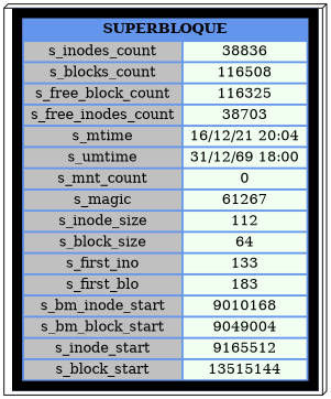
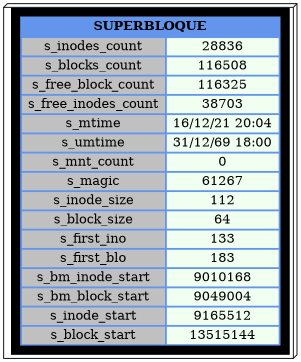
  digraph {
-   n1 [label=<   <table border='10' cellborder='0' cellspacing='2' bgcolor="cornflowerblue">    <tr> <td COLSPAN='2'> <b>SUPERBLOQUE</b> </td></tr>     <tr> <td bgcolor="gray"> s_inodes_count </td> <td bgcolor="#F0FFF0"> 38836 </td> </tr>     <tr> <td bgcolor="gray"> s_blocks_count </td> <td bgcolor="#F0FFF0"> 116508 </td> </tr>     <tr> <td bgcolor="gray"> s_free_block_count </td> <td bgcolor="#F0FFF0"> 116325 </td> </tr>     <tr> <td bgcolor="gray"> s_free_inodes_count </td> <td bgcolor="#F0FFF0"> 38703 </td> </tr>     <tr> <td bgcolor="gray"> s_mtime </td> <td bgcolor="#F0FFF0"> 16/12/21 20:04 </td></tr>     <tr> <td bgcolor="gray"> s_umtime </td> <td bgcolor="#F0FFF0"> 31/12/69 18:00 </td> </tr>     <tr> <td bgcolor="gray"> s_mnt_count </td> <td bgcolor="#F0FFF0"> 0 </td> </tr>     <tr> <td bgcolor="gray"> s_magic </td> <td bgcolor="#F0FFF0"> 61267 </td> </tr>     <tr> <td bgcolor="gray"> s_inode_size </td> <td bgcolor="#F0FFF0"> 112 </td> </tr>     <tr> <td bgcolor="gray"> s_block_size </td> <td bgcolor="#F0FFF0"> 64 </td> </tr>     <tr> <td bgcolor="gray"> s_first_ino </td> <td bgcolor="#F0FFF0"> 133 </td> </tr>     <tr> <td bgcolor="gray"> s_first_blo </td> <td bgcolor="#F0FFF0"> 183 </td> </tr>     <tr> <td bgcolor="gray"> s_bm_inode_start </td> <td bgcolor="#F0FFF0"> 9010168 </td></tr>     <tr> <td bgcolor="gray"> s_bm_block_start </td> <td bgcolor="#F0FFF0"> 9049004 </td> </tr>     <tr> <td bgcolor="gray"> s_inode_start </td> <td bgcolor="#F0FFF0"> 9165512 </td> </tr>     <tr> <td bgcolor="gray"> s_block_start </td> <td bgcolor="#F0FFF0"> 13515144 </td> </tr>    </table>> shape=box3d]
+   n1 [label=<   <table border='10' cellborder='0' cellspacing='2' bgcolor="cornflowerblue">    <tr> <td COLSPAN='2'> <b>SUPERBLOQUE</b> </td></tr>     <tr> <td bgcolor="gray"> s_inodes_count </td> <td bgcolor="#F0FFF0"> 28836 </td> </tr>     <tr> <td bgcolor="gray"> s_blocks_count </td> <td bgcolor="#F0FFF0"> 116508 </td> </tr>     <tr> <td bgcolor="gray"> s_free_block_count </td> <td bgcolor="#F0FFF0"> 116325 </td> </tr>     <tr> <td bgcolor="gray"> s_free_inodes_count </td> <td bgcolor="#F0FFF0"> 38703 </td> </tr>     <tr> <td bgcolor="gray"> s_mtime </td> <td bgcolor="#F0FFF0"> 16/12/21 20:04 </td></tr>     <tr> <td bgcolor="gray"> s_umtime </td> <td bgcolor="#F0FFF0"> 31/12/69 18:00 </td> </tr>     <tr> <td bgcolor="gray"> s_mnt_count </td> <td bgcolor="#F0FFF0"> 0 </td> </tr>     <tr> <td bgcolor="gray"> s_magic </td> <td bgcolor="#F0FFF0"> 61267 </td> </tr>     <tr> <td bgcolor="gray"> s_inode_size </td> <td bgcolor="#F0FFF0"> 112 </td> </tr>     <tr> <td bgcolor="gray"> s_block_size </td> <td bgcolor="#F0FFF0"> 64 </td> </tr>     <tr> <td bgcolor="gray"> s_first_ino </td> <td bgcolor="#F0FFF0"> 133 </td> </tr>     <tr> <td bgcolor="gray"> s_first_blo </td> <td bgcolor="#F0FFF0"> 183 </td> </tr>     <tr> <td bgcolor="gray"> s_bm_inode_start </td> <td bgcolor="#F0FFF0"> 9010168 </td></tr>     <tr> <td bgcolor="gray"> s_bm_block_start </td> <td bgcolor="#F0FFF0"> 9049004 </td> </tr>     <tr> <td bgcolor="gray"> s_inode_start </td> <td bgcolor="#F0FFF0"> 9165512 </td> </tr>     <tr> <td bgcolor="gray"> s_block_start </td> <td bgcolor="#F0FFF0"> 13515144 </td> </tr>    </table>> shape=box3d]
  }
